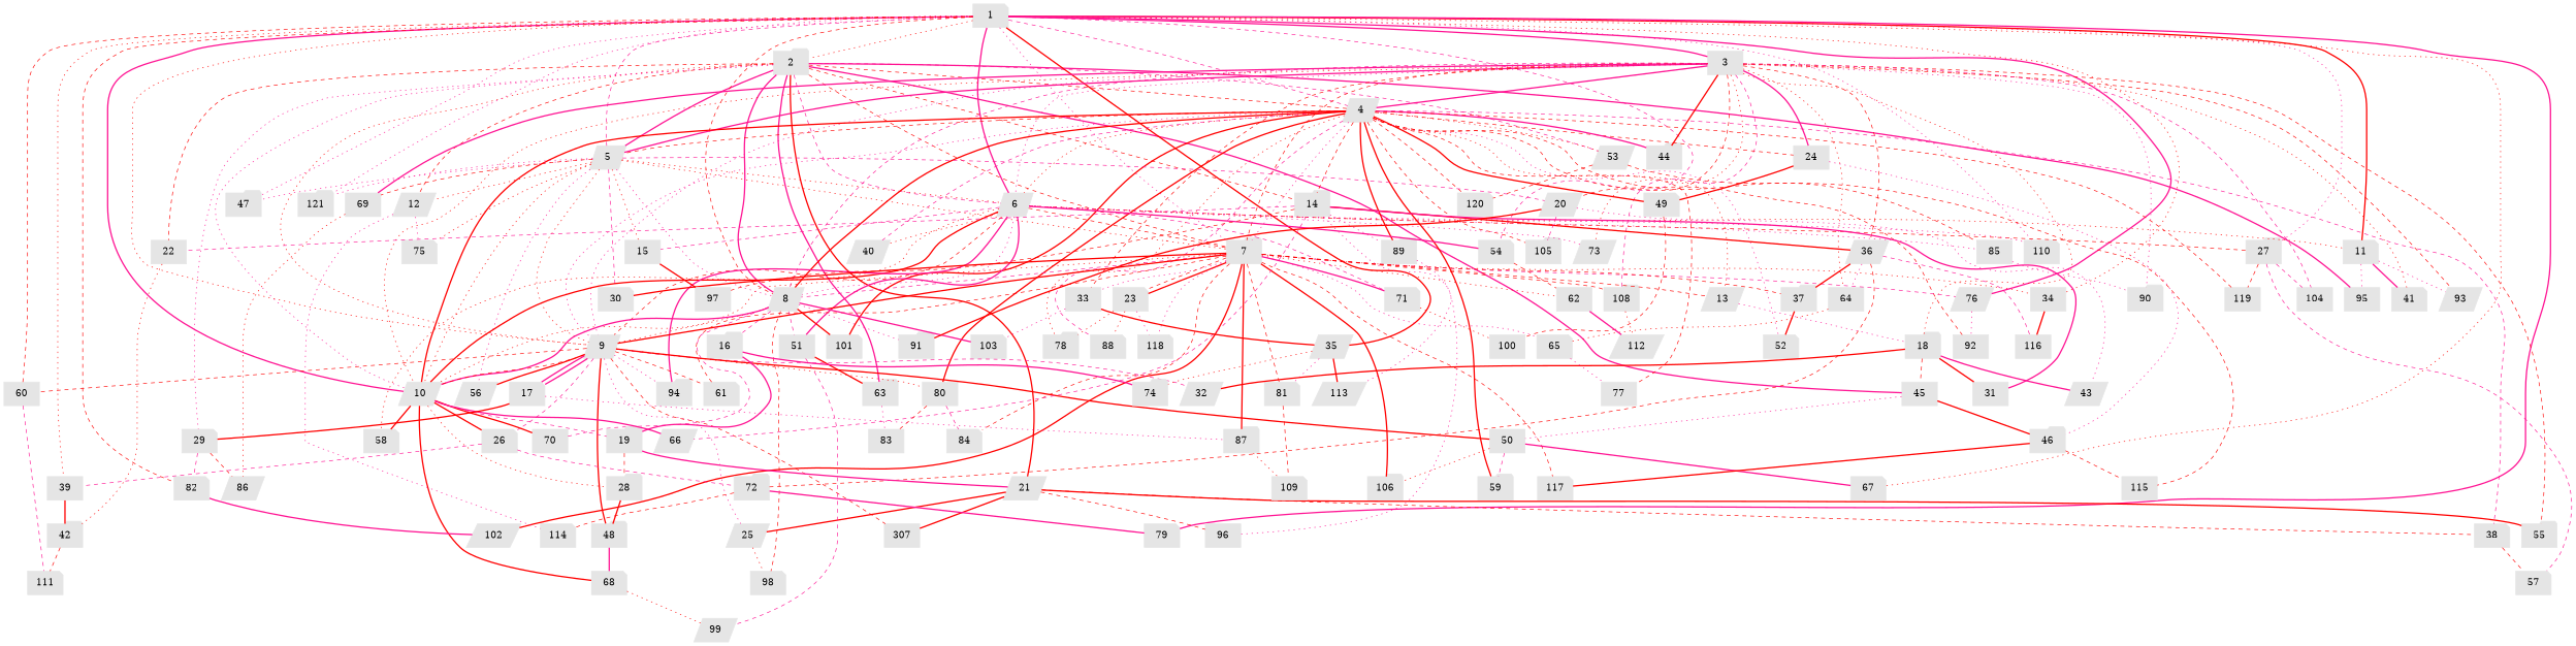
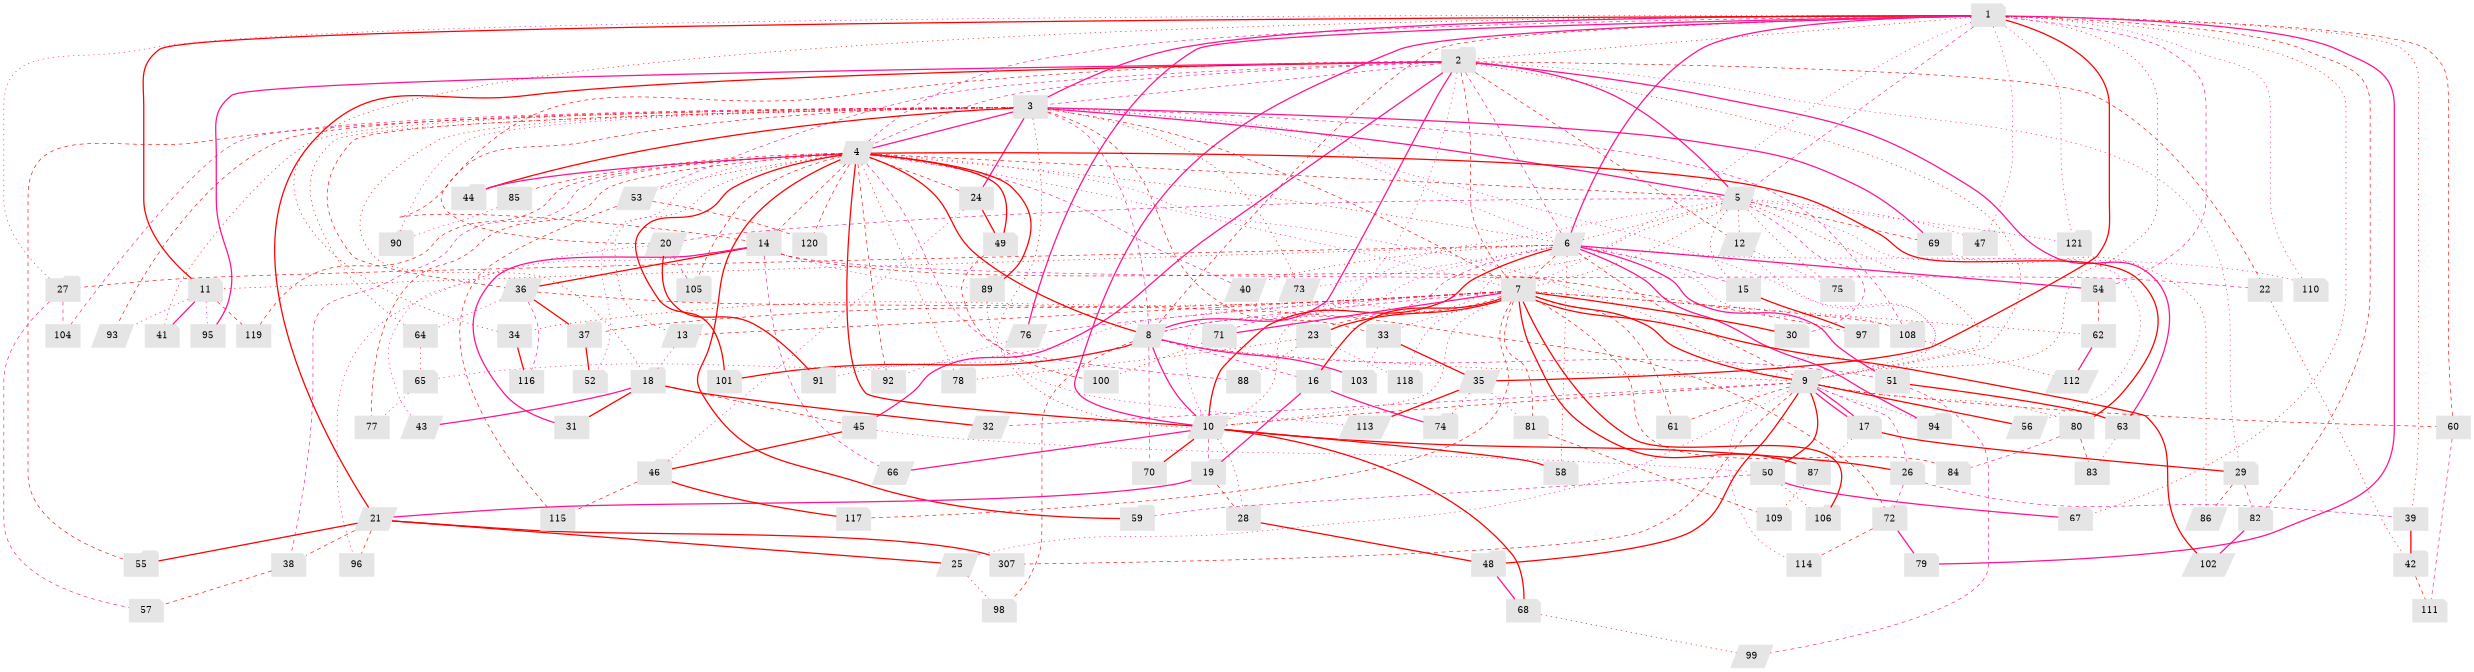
  graph {
    node [color=gray90 shape=note style=filled]
    edge [color=red style=dashed]
    2 [shape=folder]
    1
    3 [shape=box]
    4 [shape=parallelogram]
    5 [shape=parallelogram]
    6 [shape=parallelogram]
    7 [shape=folder]
    8 [shape=parallelogram]
    9 [shape=parallelogram]
    10 [shape=parallelogram]
    11
    27 [shape=folder]
    34 [shape=box]
    35 [shape=parallelogram]
    39 [shape=box]
    47 [shape=folder]
    54
    60 [shape=box]
    67
    76 [shape=parallelogram]
    79
    82
    110
    121 [shape=folder]
    12 [shape=parallelogram]
    14 [shape=folder]
    21 [shape=parallelogram]
    22 [shape=box]
    29
    45 [shape=box]
    53 [shape=parallelogram]
    63 [shape=folder]
    95 [shape=box]
    18 [shape=folder]
    20 [shape=parallelogram]
    24 [shape=box]
    33 [shape=box]
    36 [shape=parallelogram]
    41
    44 [shape=folder]
    55 [shape=folder]
    64 [shape=box]
    69 [shape=box]
    73 [shape=parallelogram]
    90 [shape=folder]
    93 [shape=parallelogram]
    104 [shape=box]
    108 [shape=folder]
    13 [shape=parallelogram]
    38
    40 [shape=parallelogram]
    49
    52
    59 [shape=folder]
    77 [shape=box]
    78 [shape=folder]
    80 [shape=box]
    85 [shape=box]
    88
    89 [shape=folder]
    92 [shape=box]
    101
    105 [shape=folder]
    119 [shape=box]
    120
    15 [shape=box]
    30
    56 [shape=parallelogram]
    75
    51 [shape=box]
    58
    71
    94 [shape=folder]
    16 [shape=folder]
    23
    37 [shape=folder]
    61
    62 [shape=box]
    65
    81
    84
    87 [shape=folder]
    102 [shape=parallelogram]
    106 [shape=folder]
    117
    118
    70 [shape=box]
    91 [shape=folder]
    98
    103
    17
    25 [shape=parallelogram]
    26
    32 [shape=parallelogram]
    48 [shape=folder]
    50 [shape=box]
    n97 [label=307 shape=box]
    19 [shape=folder]
    28 [shape=folder]
    66 [shape=parallelogram]
    68
    57
    116 [shape=box]
    74 [shape=folder]
    113 [shape=parallelogram]
    42 [shape=folder]
    111
    114
    31 [shape=box]
    96 [shape=box]
    97 [shape=box]
    86 [shape=parallelogram]
    46 [shape=folder]
    115 [shape=box]
    83 [shape=box]
    43 [shape=parallelogram]
    72 [shape=folder]
    112 [shape=parallelogram]
    100 [shape=box]
    99 [shape=parallelogram]
    109
-   2 -- 4
+   2 -- 3 [color=deeppink]
+   2 -- 4 [color=deeppink]
    2 -- 5 [color=deeppink style=bold]
    2 -- 6 [color=deeppink]
    2 -- 7
    2 -- 8 [color=deeppink style=bold]
    2 -- 9 [style=dotted]
    2 -- 10 [color=deeppink style=dotted]
    2 -- 12
    2 -- 14
    2 -- 21 [style=bold]
    2 -- 22
    2 -- 29 [color=deeppink style=dotted]
    2 -- 45 [color=deeppink style=bold]
    2 -- 53 [color=deeppink]
    2 -- 63 [color=deeppink style=bold]
    2 -- 95 [color=deeppink style=bold]
    1 -- 2 [style=dotted]
    1 -- 3 [color=deeppink style=bold]
    1 -- 4 [color=deeppink]
    1 -- 5 [color=deeppink]
    1 -- 6 [color=deeppink style=bold]
    1 -- 7 [color=deeppink style=dotted]
    1 -- 8
    1 -- 9 [style=dotted]
    1 -- 10 [color=deeppink style=bold]
    1 -- 11 [style=bold]
    1 -- 27 [color=deeppink style=dotted]
    1 -- 34 [style=dotted]
    1 -- 35 [style=bold]
    1 -- 39 [style=dotted]
    1 -- 47 [color=deeppink style=dotted]
    1 -- 54 [color=deeppink]
    1 -- 60
    1 -- 67 [style=dotted]
    1 -- 76 [color=deeppink style=bold]
    1 -- 79 [color=deeppink style=bold]
    1 -- 82
    1 -- 110 [color=deeppink style=dotted]
    1 -- 121 [color=deeppink style=dotted]
    3 -- 4 [color=deeppink style=bold]
    3 -- 5 [color=deeppink style=bold]
    3 -- 6 [color=deeppink style=dotted]
    3 -- 7
    3 -- 8 [color=deeppink]
    3 -- 9 [color=deeppink style=dotted]
    3 -- 10 [style=dotted]
    3 -- 18 [style=dotted]
    3 -- 20
    3 -- 24 [color=deeppink style=bold]
    3 -- 33
    3 -- 36
    3 -- 41 [style=dotted]
    3 -- 44 [style=bold]
    3 -- 55
    3 -- 64 [style=dotted]
    3 -- 69 [color=deeppink style=bold]
    3 -- 73 [style=dotted]
    3 -- 90 [color=deeppink style=dotted]
    3 -- 93
    3 -- 104 [color=deeppink]
    3 -- 108 [color=deeppink]
    4 -- 5
    4 -- 6 [style=dotted]
    4 -- 7 [color=deeppink style=dotted]
    4 -- 8 [style=bold]
    4 -- 9 [color=deeppink style=dotted]
    4 -- 10 [style=bold]
    4 -- 14
    4 -- 53 [style=dotted]
    4 -- 24
    4 -- 44 [color=deeppink style=bold]
    4 -- 13 [style=dotted]
    4 -- 38 [color=deeppink]
    4 -- 40 [color=deeppink]
    4 -- 49 [style=bold]
    4 -- 52 [color=deeppink style=dotted]
    4 -- 59 [style=bold]
    4 -- 77
    4 -- 78 [style=dotted]
    4 -- 80 [style=bold]
    4 -- 85
    4 -- 88 [color=deeppink]
    4 -- 89 [style=bold]
    4 -- 92
    4 -- 101 [style=bold]
    4 -- 105
    4 -- 119
    4 -- 120
    5 -- 6 [style=dotted]
    5 -- 7 [style=dotted]
    5 -- 8 [color=deeppink style=dotted]
    5 -- 9 [style=dotted]
    5 -- 10 [style=dotted]
    5 -- 47 [color=deeppink style=dotted]
    5 -- 121 [color=deeppink style=dotted]
    5 -- 12 [style=dotted]
    5 -- 20 [color=deeppink]
    5 -- 69
    5 -- 15 [style=dotted]
    5 -- 30 [color=deeppink]
    5 -- 56 [color=deeppink style=dotted]
    5 -- 75 [style=dotted]
    6 -- 7
    6 -- 8 [color=deeppink style=dotted]
    6 -- 9
    6 -- 10 [style=bold]
    6 -- 11 [style=dotted]
    6 -- 27
    6 -- 54 [color=deeppink style=bold]
    6 -- 110 [color=deeppink style=dotted]
    6 -- 73 [color=deeppink style=dotted]
    6 -- 40 [style=dotted]
-   6 -- 85 [color=deeppink style=dotted]
+   6 -- 108 [color=deeppink style=dotted]
    6 -- 15 [color=deeppink]
    6 -- 51 [color=deeppink style=bold]
    6 -- 58 [style=dotted]
    6 -- 71 [color=deeppink]
    6 -- 94 [color=deeppink style=bold]
    7 -- 8 [color=deeppink]
    7 -- 9 [style=bold]
    7 -- 10 [style=dotted]
    7 -- 34 [style=dotted]
    7 -- 76 [color=deeppink]
    7 -- 33 [color=deeppink style=dotted]
    7 -- 108
    7 -- 13
    7 -- 30 [style=bold]
    7 -- 71 [color=deeppink style=bold]
+   7 -- 16 [style=bold]
    7 -- 23
    7 -- 23 [style=bold]
    7 -- 37
    7 -- 61
    7 -- 62 [style=dotted]
    7 -- 65 [color=deeppink style=dotted]
    7 -- 81
    7 -- 84
    7 -- 87 [style=bold]
    7 -- 102 [style=bold]
    7 -- 106 [style=bold]
    7 -- 117
    7 -- 118 [color=deeppink style=dotted]
    8 -- 9 [style=dotted]
    8 -- 10 [color=deeppink style=bold]
    8 -- 101 [style=bold]
    8 -- 51 [color=deeppink]
    8 -- 16 [color=deeppink]
    8 -- 70 [color=deeppink]
    8 -- 91 [color=deeppink style=dotted]
    8 -- 98
    8 -- 103 [color=deeppink style=bold]
    9 -- 10
    9 -- 60
    9 -- 80 [style=dotted]
    9 -- 56 [style=bold]
    9 -- 94 [color=deeppink style=dotted]
    9 -- 61
    9 -- 17 [color=deeppink style=bold]
    9 -- 17 [color=deeppink style=bold]
    9 -- 25 [color=deeppink style=dotted]
    9 -- 26 [color=deeppink]
    9 -- 32 [color=deeppink]
    9 -- 48 [style=bold]
    9 -- 50 [style=bold]
    9 -- n97
    10 -- 58 [style=bold]
    10 -- 70 [style=bold]
    10 -- 26 [style=bold]
    10 -- 19 [color=deeppink]
    10 -- 28 [style=dotted]
    10 -- 66 [color=deeppink style=bold]
    10 -- 68 [style=bold]
    11 -- 95 [color=deeppink style=dotted]
    11 -- 41 [color=deeppink style=bold]
    11 -- 93 [color=deeppink style=dotted]
    27 -- 104 [color=deeppink]
-   27 -- 119
+   11 -- 119
    27 -- 57 [color=deeppink]
    34 -- 116 [style=bold]
    35 -- 81 [color=deeppink style=dotted]
    35 -- 74 [style=dotted]
    35 -- 113 [style=bold]
    39 -- 42 [style=bold]
    54 -- 62
    60 -- 111 [color=deeppink]
    76 -- 92 [color=deeppink style=dotted]
    82 -- 102 [color=deeppink style=bold]
    12 -- 75 [color=deeppink style=dotted]
    12 -- 114 [color=deeppink style=dotted]
    14 -- 22 [color=deeppink]
    14 -- 36 [style=bold]
    14 -- 89 [color=deeppink style=dotted]
    14 -- 66 [color=deeppink]
    14 -- 31 [color=deeppink style=bold]
    14 -- 96 [color=deeppink style=dotted]
    14 -- 97
    21 -- 55 [style=bold]
    21 -- 38
    21 -- 25 [style=bold]
    21 -- n97 [style=bold]
    21 -- 96
    22 -- 42 [style=dotted]
    29 -- 82 [color=deeppink]
    29 -- 86
    45 -- 50 [color=deeppink style=dotted]
    45 -- 46 [style=bold]
    53 -- 120
    53 -- 115
    63 -- 83 [color=deeppink style=dotted]
    18 -- 45
    18 -- 32 [style=bold]
    18 -- 31 [style=bold]
    18 -- 43 [color=deeppink style=bold]
    20 -- 105 [color=deeppink]
    20 -- 91 [style=bold]
    20 -- 43 [color=deeppink style=dotted]
    24 -- 49 [style=bold]
    24 -- 46 [color=deeppink style=dotted]
    33 -- 35 [style=bold]
    33 -- 103 [color=deeppink style=dotted]
    36 -- 64 [color=deeppink style=dotted]
    36 -- 37 [style=bold]
    36 -- 116 [color=deeppink]
    36 -- 72
    64 -- 65 [style=dotted]
    69 -- 86 [style=dotted]
    108 -- 112 [style=dotted]
    13 -- 18 [color=deeppink style=dotted]
    38 -- 57
    49 -- 100
    80 -- 84 [color=deeppink]
    80 -- 83
    85 -- 90 [color=deeppink style=dotted]
    89 -- 113 [color=deeppink style=dotted]
    15 -- 97 [style=bold]
    51 -- 63 [style=bold]
    51 -- 99 [color=deeppink]
    71 -- 100 [style=dotted]
    16 -- 19 [color=deeppink style=bold]
    16 -- 74 [color=deeppink style=bold]
    23 -- 78 [style=dotted]
    23 -- 88 [style=dotted]
    23 -- 118 [color=deeppink style=dotted]
    37 -- 52 [style=bold]
    62 -- 112 [color=deeppink style=bold]
    65 -- 77 [color=deeppink style=dotted]
    81 -- 109
    87 -- 109 [style=dotted]
    17 -- 29 [style=bold]
    17 -- 87 [color=deeppink style=dotted]
    25 -- 98 [style=dotted]
    26 -- 39 [color=deeppink]
    26 -- 72 [color=deeppink]
    48 -- 68 [color=deeppink style=bold]
    50 -- 67 [color=deeppink style=bold]
    50 -- 59 [color=deeppink]
    50 -- 106 [style=dotted]
    19 -- 21 [color=deeppink style=bold]
    19 -- 28
    28 -- 48 [style=bold]
    68 -- 99 [style=dotted]
    42 -- 111
    46 -- 117 [style=bold]
    46 -- 115
    72 -- 79 [color=deeppink style=bold]
    72 -- 114
  }
